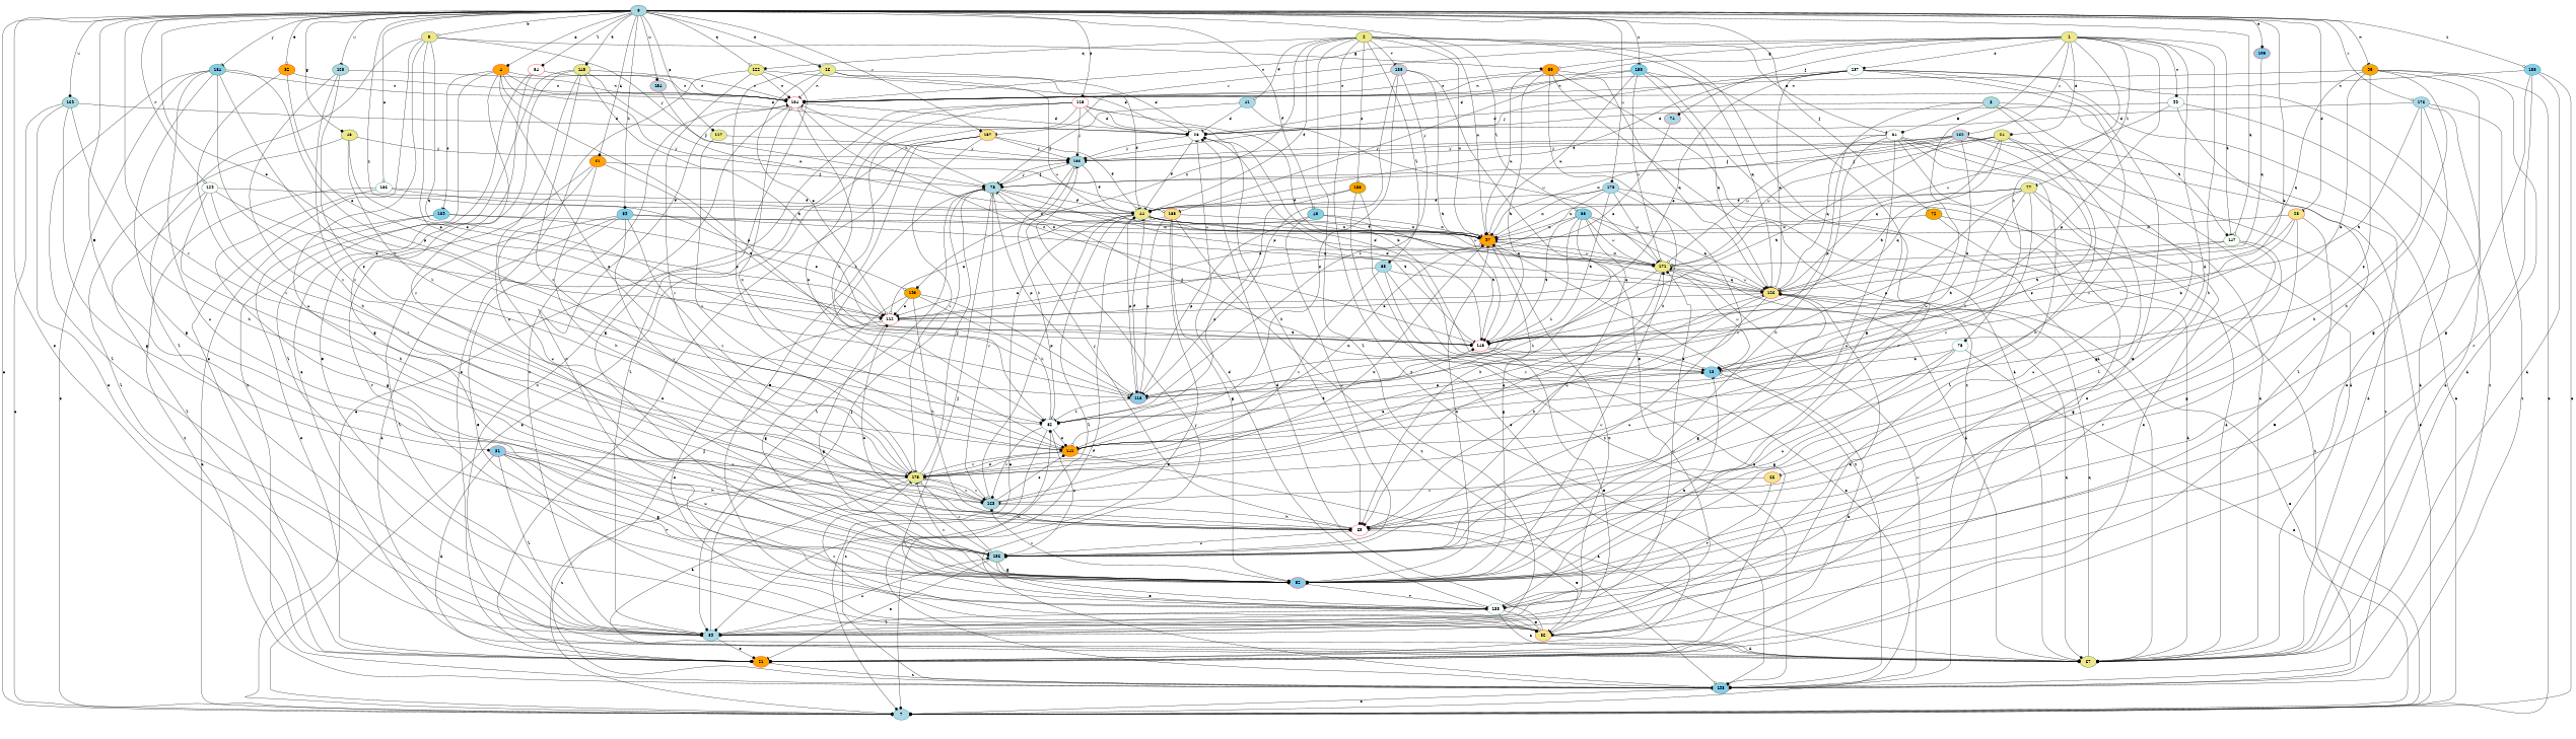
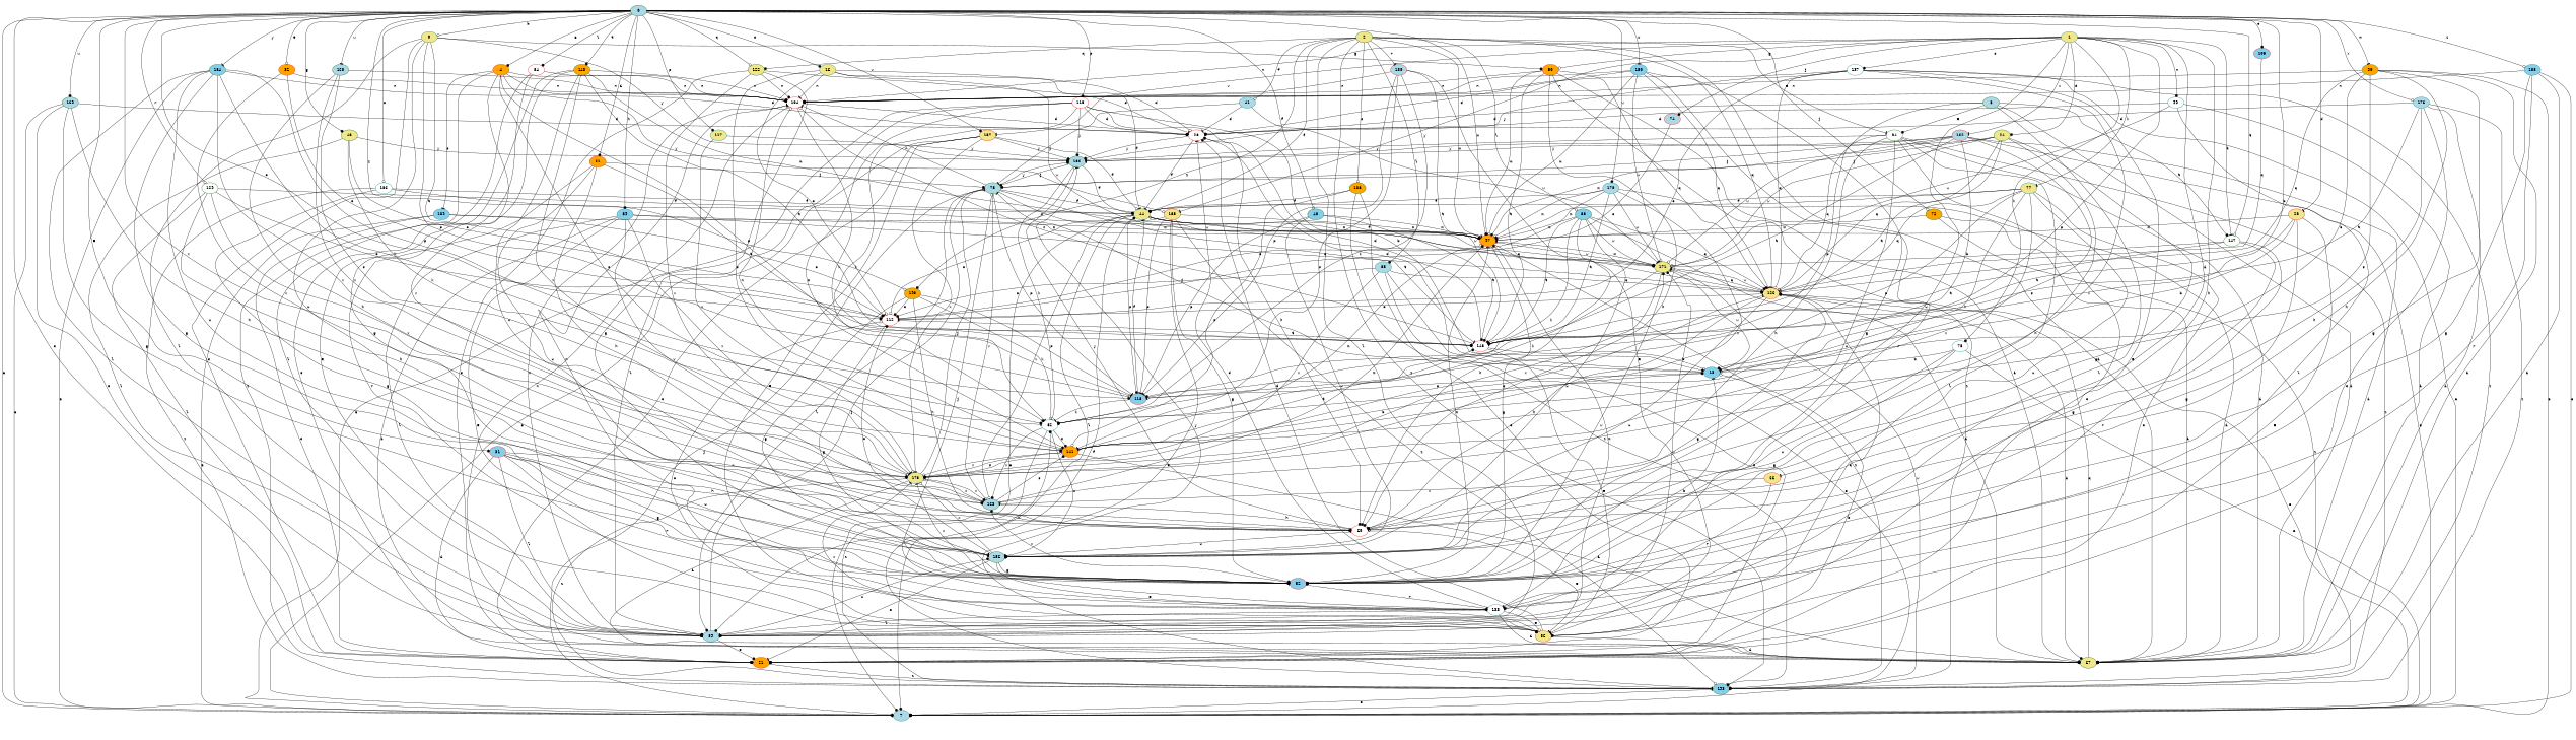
  strict digraph {
    fontname="DejaVu Sans Mono"
    node [color=red fillcolor=khaki fontname="DejaVu Sans Mono" style=filled]
    edge [arrowhead=dot fontname="DejaVu Sans Mono"]
    0 [color=darkgreen fillcolor=lightblue]
    4 [fillcolor=orange]
    7 [color=teal fillcolor=lightblue]
    8 [color=teal]
    13 [color=teal fillcolor=skyblue]
    16 [color=teal]
    21 [fillcolor=orange]
    23
    31 [fillcolor=skyblue]
    32 [fillcolor=orange]
    40 [color=darkgreen fillcolor=skyblue]
    48 [color=darkgreen]
    59 [color=teal fillcolor=skyblue]
    61 [fillcolor=orange]
    72 [color=darkgreen fillcolor=orange]
    84 [fillcolor=white]
    90 [color=teal fillcolor=orange]
    97 [fillcolor=orange]
    105 [fillcolor=skyblue]
    106 [color=teal fillcolor=white]
    112 [fillcolor=white]
    115 [fillcolor=white]
    117 [color=teal]
    122 [color=darkgreen]
    129 [color=darkgreen fillcolor=white]
-   143 [color=darkgreen]
+   143 [color=darkgreen fillcolor=orange]
    147 [color=darkgreen fillcolor=white]
    150 [color=teal fillcolor=skyblue]
-   154 [fillcolor=lightblue]
    157
    168 [color=darkgreen fillcolor=lightblue]
    169 [color=darkgreen fillcolor=lightblue]
    170 [color=teal fillcolor=lightblue]
    176 [color=teal fillcolor=lightblue]
    178 [color=teal]
    184 [color=darkgreen fillcolor=skyblue]
    188 [color=teal fillcolor=skyblue]
    190 [color=darkgreen fillcolor=orange]
    104 [fillcolor=white]
    118 [fillcolor=skyblue]
    185
    89 [color=teal fillcolor=lightblue]
-   28 [color=darkgreen fillcolor=white]
+   28 [fillcolor=white]
    139 [color=teal fillcolor=skyblue]
    141 [fillcolor=orange]
    163 [color=darkgreen fillcolor=lightblue]
    75 [color=darkgreen fillcolor=lightblue]
    50 [fillcolor=orange]
    156 [color=darkgreen fillcolor=lightblue]
    148 [fillcolor=white]
    186 [color=darkgreen fillcolor=lightblue]
    171 [color=darkgreen]
    44 [color=teal]
    193 [color=darkgreen fillcolor=skyblue]
    36
    52 [fillcolor=skyblue]
    60 [fillcolor=white]
    67 [color=darkgreen]
    133 [color=teal fillcolor=white]
    82 [color=teal fillcolor=white]
    126
    1 [color=teal]
    24 [color=darkgreen]
    66
    74 [fillcolor=lightblue]
    77 [color=teal]
    78 [color=teal fillcolor=white]
    99 [color=teal fillcolor=white]
    137 [color=teal fillcolor=white]
    162 [fillcolor=lightblue]
    2 [color=darkgreen]
    34 [color=darkgreen fillcolor=white]
    41 [color=teal fillcolor=lightblue]
    85 [color=teal fillcolor=lightblue]
    88 [color=darkgreen fillcolor=skyblue]
    130 [fillcolor=lightblue]
    138 [color=darkgreen fillcolor=orange]
    3 [color=darkgreen fillcolor=lightblue]
    0 -> 4 [label=a]
    0 -> 7 [arrowhead=tee label=a]
    0 -> 8 [arrowhead=odot label=b]
    0 -> 13 [label=b]
    0 -> 16 [label=c]
    0 -> 21 [label=c]
    0 -> 23 [arrowhead=tee label=d]
    0 -> 31 [label=e]
    0 -> 32 [arrowhead=odot label=e]
    0 -> 40 [arrowhead=odot label=f]
    0 -> 48 [label=g]
    0 -> 59 [label=h]
    0 -> 61 [label=i]
    0 -> 72 [arrowhead=odot label=j]
    0 -> 84 [label=l]
    0 -> 90 [arrowhead=tee label=m]
    0 -> 97 [label=m]
    0 -> 105 [label=o]
    0 -> 106 [arrowhead=odot label=o]
    0 -> 112 [label=o]
    0 -> 115 [label=p]
    0 -> 117 [label=p]
    0 -> 122 [arrowhead=odot label=q]
    0 -> 129 [arrowhead=odot label=r]
    0 -> 143 [label=t]
    0 -> 147 [arrowhead=odot label=t]
    0 -> 150 [arrowhead=tee label=u]
-   0 -> 154 [label=u]
    0 -> 157 [label=v]
    0 -> 168 [arrowhead=tee label=w]
    0 -> 169 [label=w]
    0 -> 170 [label=w]
    0 -> 176 [arrowhead=odot label=x]
    0 -> 178 [label=x]
    0 -> 184 [arrowhead=tee label=y]
    0 -> 188 [arrowhead=odot label=z]
    0 -> 190 [arrowhead=odot label=z]
    4 -> 104 [arrowhead=tee label=n]
    4 -> 118 [arrowhead=odot label=p]
    4 -> 185 [arrowhead=odot label=y]
    4 -> 89 [arrowhead=odot label=l]
    4 -> 28 [label=d]
    4 -> 139 [arrowhead=tee label=s]
    4 -> 141 [label=s]
    4 -> 163 [label=v]
    7 -> 75 [arrowhead=tee label=j]
    8 -> 21 [label=c]
    8 -> 118 [arrowhead=odot label=p]
    8 -> 89 [label=l]
    8 -> 50 [label=g]
    8 -> 156 [arrowhead=tee label=u]
    8 -> 148 [label=t]
    8 -> 186 [arrowhead=tee label=y]
    13 -> 118 [arrowhead=odot label=p]
    13 -> 28 [label=d]
    13 -> 75 [arrowhead=tee label=j]
    13 -> 171 [arrowhead=odot label=w]
    16 -> 112 [arrowhead=odot label=o]
    16 -> 104 [arrowhead=tee label=n]
    16 -> 28 [arrowhead=odot label=d]
    16 -> 141 [arrowhead=odot label=s]
    16 -> 171 [arrowhead=odot label=w]
    16 -> 44 [arrowhead=tee label=f]
    21 -> 13 [arrowhead=odot label=b]
    21 -> 193 [arrowhead=odot label=z]
    23 -> 13 [arrowhead=tee label=b]
    23 -> 97 [arrowhead=tee label=m]
    23 -> 148 [arrowhead=tee label=t]
    23 -> 36 [label=e]
    23 -> 52 [arrowhead=tee label=g]
    31 -> 178 [label=x]
    31 -> 89 [label=l]
    31 -> 156 [arrowhead=tee label=u]
    31 -> 52 [arrowhead=odot label=g]
    31 -> 60 [arrowhead=odot label=h]
    31 -> 67 [arrowhead=tee label=i]
    31 -> 133 [label=r]
    32 -> 112 [arrowhead=odot label=o]
    32 -> 104 [arrowhead=tee label=n]
    32 -> 163 [arrowhead=tee label=v]
    40 -> 97 [arrowhead=odot label=m]
    40 -> 118 [arrowhead=tee label=p]
    40 -> 156 [arrowhead=tee label=u]
    40 -> 148 [label=t]
    48 -> 112 [label=o]
    48 -> 89 [arrowhead=odot label=l]
    48 -> 186 [label=y]
    48 -> 82 [arrowhead=tee label=k]
    59 -> 97 [label=m]
    59 -> 178 [arrowhead=tee label=x]
    59 -> 89 [arrowhead=tee label=l]
    59 -> 163 [arrowhead=tee label=v]
    59 -> 36 [label=e]
    59 -> 67 [label=i]
    59 -> 126 [label=q]
    61 -> 75 [label=j]
    61 -> 156 [arrowhead=tee label=u]
    61 -> 148 [label=t]
    61 -> 60 [arrowhead=tee label=h]
    61 -> 133 [arrowhead=tee label=r]
    72 -> 97 [arrowhead=tee label=m]
    72 -> 193 [arrowhead=tee label=z]
    72 -> 67 [arrowhead=odot label=i]
    84 -> 104 [label=n]
    84 -> 193 [arrowhead=tee label=z]
    84 -> 36 [arrowhead=odot label=e]
    90 -> 7 [arrowhead=odot label=a]
    90 -> 13 [arrowhead=odot label=b]
    90 -> 104 [label=n]
    90 -> 141 [arrowhead=odot label=s]
    90 -> 52 [label=g]
    90 -> 60 [arrowhead=odot label=h]
    90 -> 67 [label=i]
    90 -> 126 [arrowhead=tee label=q]
    97 -> 171 [label=w]
    97 -> 44 [arrowhead=odot label=f]
    97 -> 193 [label=z]
    97 -> 52 [label=g]
    105 -> 126 [arrowhead=odot label=q]
    106 -> 97 [arrowhead=tee label=m]
    106 -> 44 [arrowhead=odot label=f]
    106 -> 193 [arrowhead=tee label=z]
    106 -> 52 [arrowhead=odot label=g]
    112 -> 148 [arrowhead=tee label=t]
    112 -> 52 [label=g]
    115 -> 7 [arrowhead=odot label=a]
    115 -> 13 [label=b]
    115 -> 89 [label=l]
    115 -> 28 [label=d]
    115 -> 141 [label=s]
    115 -> 186 [label=y]
    115 -> 60 [label=h]
    115 -> 82 [arrowhead=tee label=k]
    117 -> 178 [arrowhead=odot label=x]
    117 -> 186 [label=y]
    122 -> 21 [label=c]
    122 -> 104 [label=n]
    122 -> 28 [arrowhead=tee label=d]
    122 -> 163 [arrowhead=odot label=v]
    122 -> 52 [arrowhead=tee label=g]
    129 -> 112 [arrowhead=tee label=o]
    129 -> 178 [arrowhead=tee label=x]
    129 -> 89 [label=l]
    129 -> 44 [arrowhead=tee label=f]
    129 -> 60 [arrowhead=tee label=h]
    143 -> 21 [arrowhead=tee label=c]
    143 -> 97 [arrowhead=odot label=m]
    143 -> 178 [arrowhead=tee label=x]
    143 -> 104 [label=n]
    143 -> 156 [arrowhead=tee label=u]
    143 -> 148 [arrowhead=tee label=t]
    143 -> 52 [label=g]
    147 -> 148 [arrowhead=tee label=t]
    147 -> 171 [arrowhead=odot label=w]
    147 -> 52 [label=g]
    147 -> 133 [label=r]
    150 -> 97 [arrowhead=odot label=m]
    150 -> 104 [arrowhead=odot label=n]
    150 -> 28 [label=d]
    150 -> 171 [arrowhead=odot label=w]
    150 -> 52 [arrowhead=tee label=g]
    150 -> 133 [arrowhead=tee label=r]
    150 -> 126 [arrowhead=tee label=q]
-   154 -> 75 [label=j]
    157 -> 7 [label=a]
    157 -> 21 [label=c]
    157 -> 178 [arrowhead=tee label=x]
    157 -> 186 [label=y]
    157 -> 44 [arrowhead=odot label=f]
    157 -> 36 [label=e]
    168 -> 178 [arrowhead=odot label=x]
    168 -> 104 [arrowhead=odot label=n]
    168 -> 141 [arrowhead=tee label=s]
    168 -> 60 [arrowhead=tee label=h]
    169 -> 7 [arrowhead=odot label=a]
    169 -> 21 [label=c]
    169 -> 28 [arrowhead=odot label=d]
    169 -> 52 [arrowhead=tee label=g]
    169 -> 60 [label=h]
    170 -> 97 [arrowhead=odot label=m]
    170 -> 112 [arrowhead=tee label=o]
    170 -> 178 [label=x]
    170 -> 148 [label=t]
    170 -> 171 [arrowhead=tee label=w]
    170 -> 44 [label=f]
    170 -> 67 [arrowhead=odot label=i]
    176 -> 21 [label=c]
    176 -> 28 [arrowhead=tee label=d]
    176 -> 148 [arrowhead=tee label=t]
    176 -> 193 [arrowhead=odot label=z]
    176 -> 60 [arrowhead=odot label=h]
    176 -> 67 [label=i]
    178 -> 141 [arrowhead=odot label=s]
    178 -> 163 [label=v]
    178 -> 75 [arrowhead=odot label=j]
    178 -> 193 [arrowhead=tee label=z]
    178 -> 67 [label=i]
    178 -> 126 [arrowhead=tee label=q]
    184 -> 7 [arrowhead=tee label=a]
    184 -> 178 [arrowhead=odot label=x]
    184 -> 104 [label=n]
    184 -> 118 [label=p]
    184 -> 89 [arrowhead=tee label=l]
    184 -> 156 [arrowhead=odot label=u]
    184 -> 52 [arrowhead=tee label=g]
    184 -> 82 [label=k]
    188 -> 7 [label=a]
    188 -> 104 [label=n]
    188 -> 52 [arrowhead=tee label=g]
    188 -> 67 [label=i]
    188 -> 133 [arrowhead=tee label=r]
    190 -> 112 [label=o]
    190 -> 118 [arrowhead=tee label=p]
    190 -> 52 [arrowhead=tee label=g]
    190 -> 60 [arrowhead=odot label=h]
    190 -> 82 [arrowhead=odot label=k]
    104 -> 28 [arrowhead=odot label=d]
    104 -> 82 [label=k]
    118 -> 44 [arrowhead=tee label=f]
    118 -> 82 [arrowhead=tee label=k]
    185 -> 7 [label=a]
    185 -> 97 [label=m]
    185 -> 112 [arrowhead=odot label=o]
    185 -> 118 [arrowhead=tee label=p]
    185 -> 193 [arrowhead=odot label=z]
    185 -> 52 [label=g]
    89 -> 21 [label=c]
    89 -> 97 [label=m]
    89 -> 104 [arrowhead=tee label=n]
    89 -> 75 [arrowhead=odot label=j]
    89 -> 156 [label=u]
    89 -> 171 [label=w]
    28 -> 186 [label=y]
    28 -> 44 [arrowhead=tee label=f]
    139 -> 7 [arrowhead=tee label=a]
    139 -> 21 [label=c]
    139 -> 97 [arrowhead=odot label=m]
    139 -> 112 [arrowhead=tee label=o]
    141 -> 13 [label=b]
    141 -> 97 [arrowhead=odot label=m]
    141 -> 178 [arrowhead=odot label=x]
    141 -> 104 [arrowhead=odot label=n]
    141 -> 148 [label=t]
    141 -> 67 [arrowhead=tee label=i]
    163 -> 97 [label=m]
    163 -> 178 [arrowhead=odot label=x]
    163 -> 141 [label=s]
    163 -> 60 [arrowhead=odot label=h]
    75 -> 104 [arrowhead=tee label=n]
    75 -> 118 [arrowhead=tee label=p]
    75 -> 89 [label=l]
    75 -> 163 [arrowhead=odot label=v]
    75 -> 148 [arrowhead=tee label=t]
    75 -> 186 [label=y]
    75 -> 171 [arrowhead=odot label=w]
    75 -> 44 [arrowhead=odot label=f]
    50 -> 97 [label=m]
    50 -> 104 [label=n]
    50 -> 148 [label=t]
    50 -> 193 [arrowhead=tee label=z]
    50 -> 60 [label=h]
    50 -> 67 [arrowhead=odot label=i]
    50 -> 126 [label=q]
    156 -> 21 [arrowhead=tee label=c]
    156 -> 112 [label=o]
    156 -> 178 [arrowhead=odot label=x]
    156 -> 36 [arrowhead=odot label=e]
    156 -> 52 [arrowhead=odot label=g]
    148 -> 13 [arrowhead=odot label=b]
    148 -> 104 [arrowhead=odot label=n]
    148 -> 28 [arrowhead=odot label=d]
    148 -> 36 [arrowhead=tee label=e]
    186 -> 75 [label=j]
    186 -> 44 [label=f]
    186 -> 82 [arrowhead=odot label=k]
    171 -> 97 [arrowhead=tee label=m]
    171 -> 178 [label=x]
    171 -> 82 [arrowhead=tee label=k]
    171 -> 126 [arrowhead=odot label=q]
    44 -> 7 [label=a]
    44 -> 97 [arrowhead=odot label=m]
    44 -> 118 [label=p]
    44 -> 89 [label=l]
    44 -> 163 [arrowhead=odot label=v]
    44 -> 171 [label=w]
    44 -> 126 [arrowhead=odot label=q]
    193 -> 7 [label=a]
    193 -> 186 [arrowhead=tee label=y]
    193 -> 171 [arrowhead=tee label=w]
    193 -> 44 [label=f]
    36 -> 112 [arrowhead=odot label=o]
    36 -> 178 [arrowhead=tee label=x]
    36 -> 28 [label=d]
    36 -> 67 [arrowhead=odot label=i]
    36 -> 126 [label=q]
    52 -> 97 [arrowhead=tee label=m]
    52 -> 178 [arrowhead=tee label=x]
    52 -> 163 [label=v]
    52 -> 171 [label=w]
    52 -> 133 [arrowhead=tee label=r]
    60 -> 156 [arrowhead=tee label=u]
    60 -> 186 [arrowhead=odot label=y]
    60 -> 36 [arrowhead=tee label=e]
    67 -> 104 [arrowhead=odot label=n]
    67 -> 126 [label=q]
    133 -> 13 [arrowhead=tee label=b]
    133 -> 104 [arrowhead=tee label=n]
    133 -> 89 [arrowhead=tee label=l]
    133 -> 28 [arrowhead=tee label=d]
    133 -> 75 [arrowhead=odot label=j]
    133 -> 36 [arrowhead=odot label=e]
    133 -> 67 [arrowhead=odot label=i]
    133 -> 82 [label=k]
    82 -> 141 [label=s]
    82 -> 163 [label=v]
    82 -> 156 [arrowhead=tee label=u]
    82 -> 193 [arrowhead=tee label=z]
    126 -> 7 [arrowhead=tee label=a]
    126 -> 112 [arrowhead=tee label=o]
    126 -> 156 [label=u]
    126 -> 171 [arrowhead=tee label=w]
    126 -> 52 [arrowhead=tee label=g]
    126 -> 60 [arrowhead=tee label=h]
    126 -> 67 [label=i]
    1 -> 147 [arrowhead=tee label=t]
    1 -> 157 [arrowhead=tee label=v]
    1 -> 104 [label=n]
    1 -> 118 [arrowhead=tee label=p]
    1 -> 185 [arrowhead=tee label=y]
    1 -> 50 [arrowhead=odot label=g]
    1 -> 156 [arrowhead=odot label=u]
    1 -> 60 [arrowhead=tee label=h]
    1 -> 24 [label=d]
    1 -> 66 [arrowhead=tee label=i]
    1 -> 74 [label=j]
    1 -> 77 [arrowhead=tee label=k]
    1 -> 78 [label=k]
    1 -> 99 [label=n]
    1 -> 137 [label=s]
    1 -> 162 [arrowhead=tee label=v]
    24 -> 75 [label=j]
    24 -> 148 [arrowhead=tee label=t]
    24 -> 186 [arrowhead=tee label=y]
    24 -> 171 [arrowhead=odot label=w]
    24 -> 52 [arrowhead=tee label=g]
    24 -> 60 [label=h]
    24 -> 126 [arrowhead=odot label=q]
    66 -> 163 [arrowhead=tee label=v]
    66 -> 133 [arrowhead=tee label=r]
    74 -> 112 [arrowhead=tee label=o]
    77 -> 21 [label=c]
    77 -> 97 [label=m]
    77 -> 178 [arrowhead=odot label=x]
    77 -> 118 [label=p]
    77 -> 156 [arrowhead=tee label=u]
    77 -> 44 [arrowhead=tee label=f]
    77 -> 82 [arrowhead=tee label=k]
    77 -> 126 [arrowhead=odot label=q]
    78 -> 7 [label=a]
    78 -> 13 [arrowhead=odot label=b]
    78 -> 156 [arrowhead=tee label=u]
    78 -> 52 [arrowhead=odot label=g]
    99 -> 89 [arrowhead=odot label=l]
    99 -> 28 [arrowhead=odot label=d]
    99 -> 171 [arrowhead=odot label=w]
    99 -> 67 [label=i]
    137 -> 7 [arrowhead=tee label=a]
    137 -> 112 [arrowhead=tee label=o]
    137 -> 104 [arrowhead=tee label=n]
    137 -> 163 [arrowhead=odot label=v]
    137 -> 186 [arrowhead=odot label=y]
-   137 -> 44 [arrowhead=odot label=f]
    137 -> 193 [arrowhead=tee label=z]
    137 -> 36 [arrowhead=tee label=e]
    137 -> 126 [arrowhead=odot label=q]
    162 -> 7 [arrowhead=tee label=a]
    162 -> 13 [label=b]
    162 -> 97 [label=m]
    162 -> 141 [arrowhead=tee label=s]
    162 -> 75 [arrowhead=odot label=j]
    162 -> 148 [arrowhead=odot label=t]
    162 -> 186 [arrowhead=tee label=y]
    162 -> 171 [arrowhead=odot label=w]
    162 -> 67 [label=i]
    2 -> 97 [arrowhead=odot label=m]
    2 -> 122 [label=q]
    2 -> 190 [label=z]
    2 -> 89 [arrowhead=odot label=l]
    2 -> 44 [label=f]
    2 -> 193 [label=z]
    2 -> 67 [arrowhead=tee label=i]
    2 -> 126 [arrowhead=tee label=q]
    2 -> 34 [arrowhead=tee label=e]
    2 -> 41 [arrowhead=odot label=f]
    2 -> 85 [label=l]
    2 -> 88 [arrowhead=odot label=l]
    2 -> 130 [arrowhead=tee label=r]
    2 -> 138 [arrowhead=odot label=s]
    34 -> 21 [label=c]
    34 -> 89 [label=l]
    34 -> 156 [label=u]
    34 -> 186 [arrowhead=tee label=y]
    34 -> 193 [arrowhead=odot label=z]
    34 -> 60 [label=h]
    34 -> 67 [arrowhead=odot label=i]
    34 -> 126 [arrowhead=odot label=q]
    41 -> 28 [arrowhead=tee label=d]
    41 -> 75 [arrowhead=tee label=j]
    41 -> 171 [arrowhead=tee label=w]
    85 -> 7 [arrowhead=odot label=a]
    85 -> 21 [label=c]
    85 -> 112 [label=o]
    85 -> 178 [arrowhead=tee label=x]
    85 -> 126 [label=q]
    88 -> 97 [label=m]
    88 -> 156 [arrowhead=tee label=u]
    88 -> 148 [arrowhead=tee label=t]
    88 -> 171 [arrowhead=odot label=w]
    88 -> 60 [label=h]
    88 -> 67 [arrowhead=tee label=i]
    88 -> 82 [arrowhead=odot label=k]
    88 -> 126 [label=q]
    130 -> 104 [label=n]
    130 -> 118 [arrowhead=tee label=p]
    130 -> 141 [arrowhead=tee label=s]
    130 -> 148 [label=t]
    130 -> 36 [arrowhead=tee label=e]
    130 -> 82 [label=k]
    138 -> 21 [arrowhead=tee label=c]
    138 -> 141 [arrowhead=odot label=s]
    138 -> 44 [arrowhead=tee label=f]
    138 -> 193 [arrowhead=tee label=z]
    3 -> 147 [label=t]
    3 -> 118 [arrowhead=tee label=p]
    3 -> 89 [arrowhead=tee label=l]
    3 -> 28 [arrowhead=odot label=d]
    3 -> 67 [arrowhead=odot label=i]
    3 -> 34 [label=e]
  }
